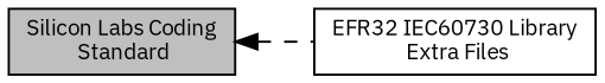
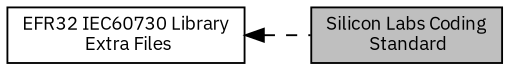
  digraph {
    rankdir=LR
    fontname="IBM Plex Sans"
    node [color=black fontname="IBM Plex Sans" fontsize=10 shape=box style=filled]
    n1 [fillcolor=grey75 fontcolor=black height=0.2 label="Silicon Labs Coding\l Standard" width=0.4]
    n2 [fillcolor=white height=0.2 label="EFR32 IEC60730 Library\l Extra Files" width=0.4]
-   n1 -> n2 [dir=back fontname="IBM Plex Sans" fontsize=10 labelfontname=Helvetica labelfontsize=10 shape=plaintext style=dashed color=black]
+   n2 -> n1 [dir=back fontname="IBM Plex Sans" fontsize=10 labelfontname=Helvetica labelfontsize=10 shape=plaintext style=dashed color=black]
  }
